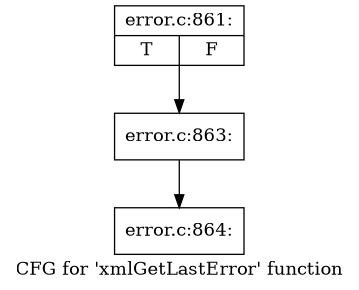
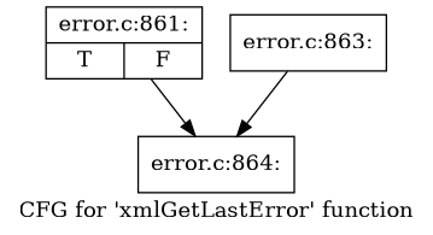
  digraph {
    label="CFG for 'xmlGetLastError' function"
    node [shape=record]
    n1 [label="{error.c:861:|{<s0>T|<s1>F}}"]
    n2 [label="{error.c:863:}"]
    n3 [label="{error.c:864:}"]
-   n1 -> n2
+   n1 -> n3
    n2 -> n3
  }
